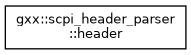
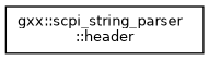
  digraph {
    rankdir=LR
-   n1 [color=black fillcolor=white fontname=Helvetica fontsize=10 height=0.2 label="gxx::scpi_header_parser\l::header" shape=record style=filled width=0.4]
+   n1 [color=black fillcolor=white fontname=Helvetica fontsize=10 height=0.2 label="gxx::scpi_string_parser\l::header" shape=record style=filled width=0.4]
  }
